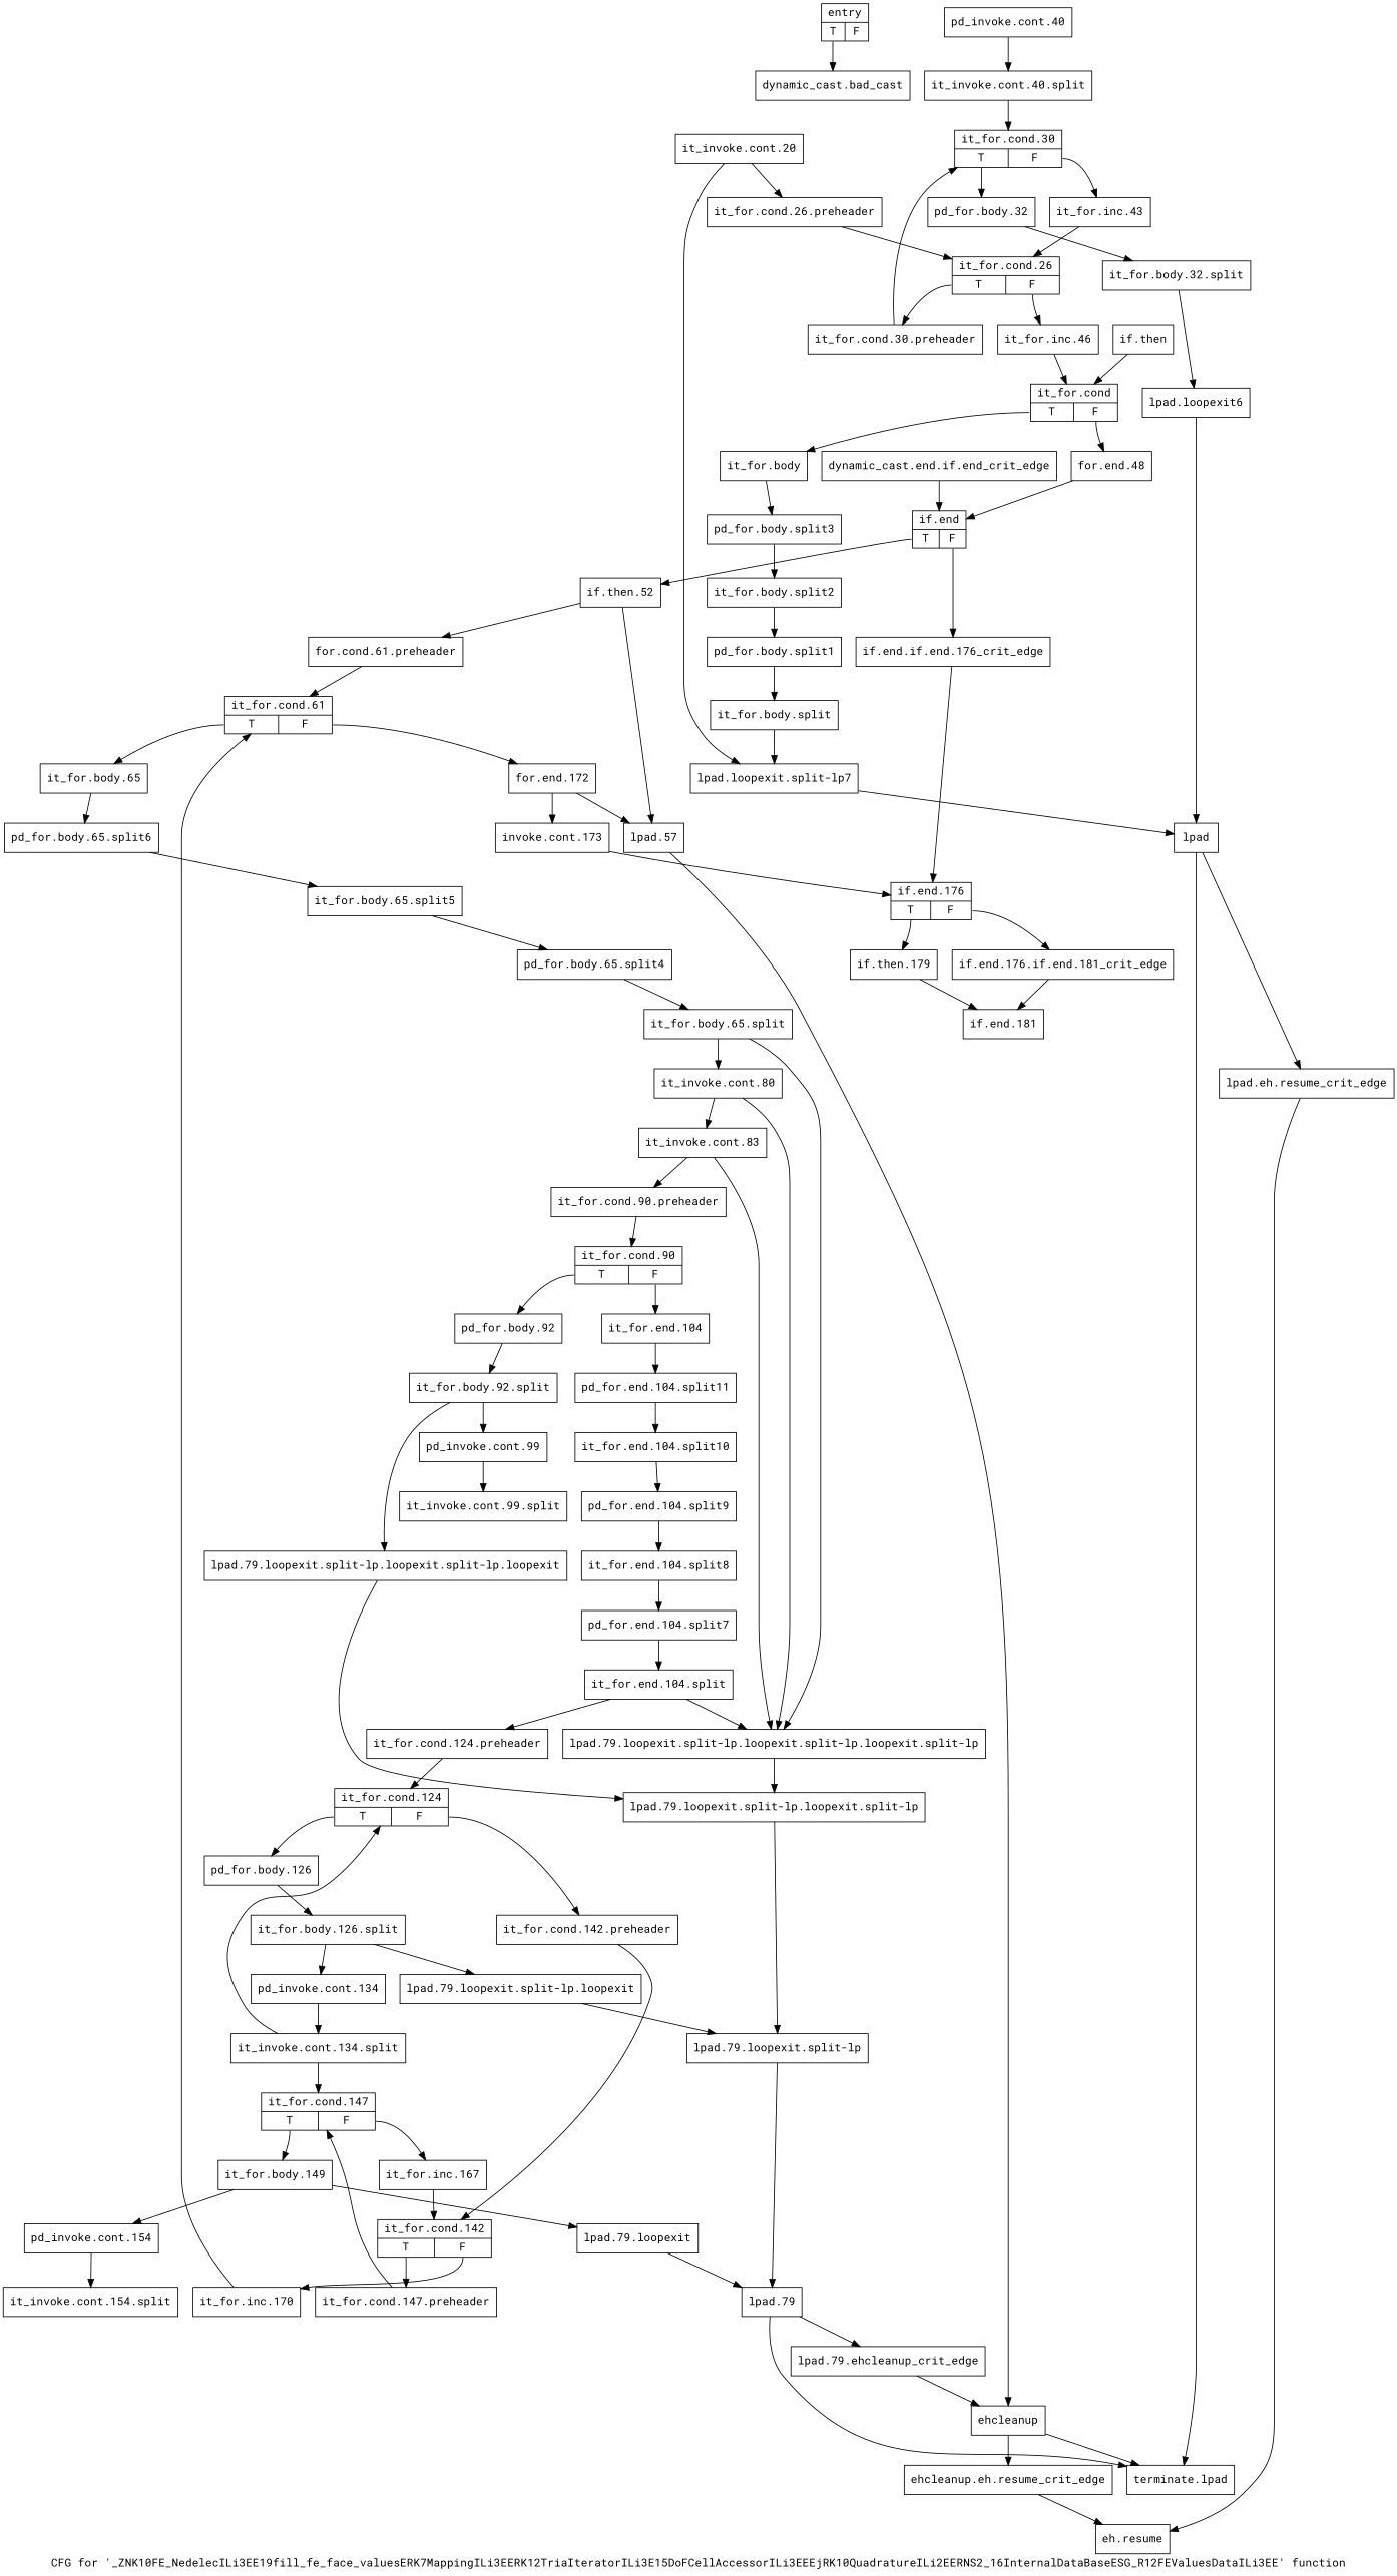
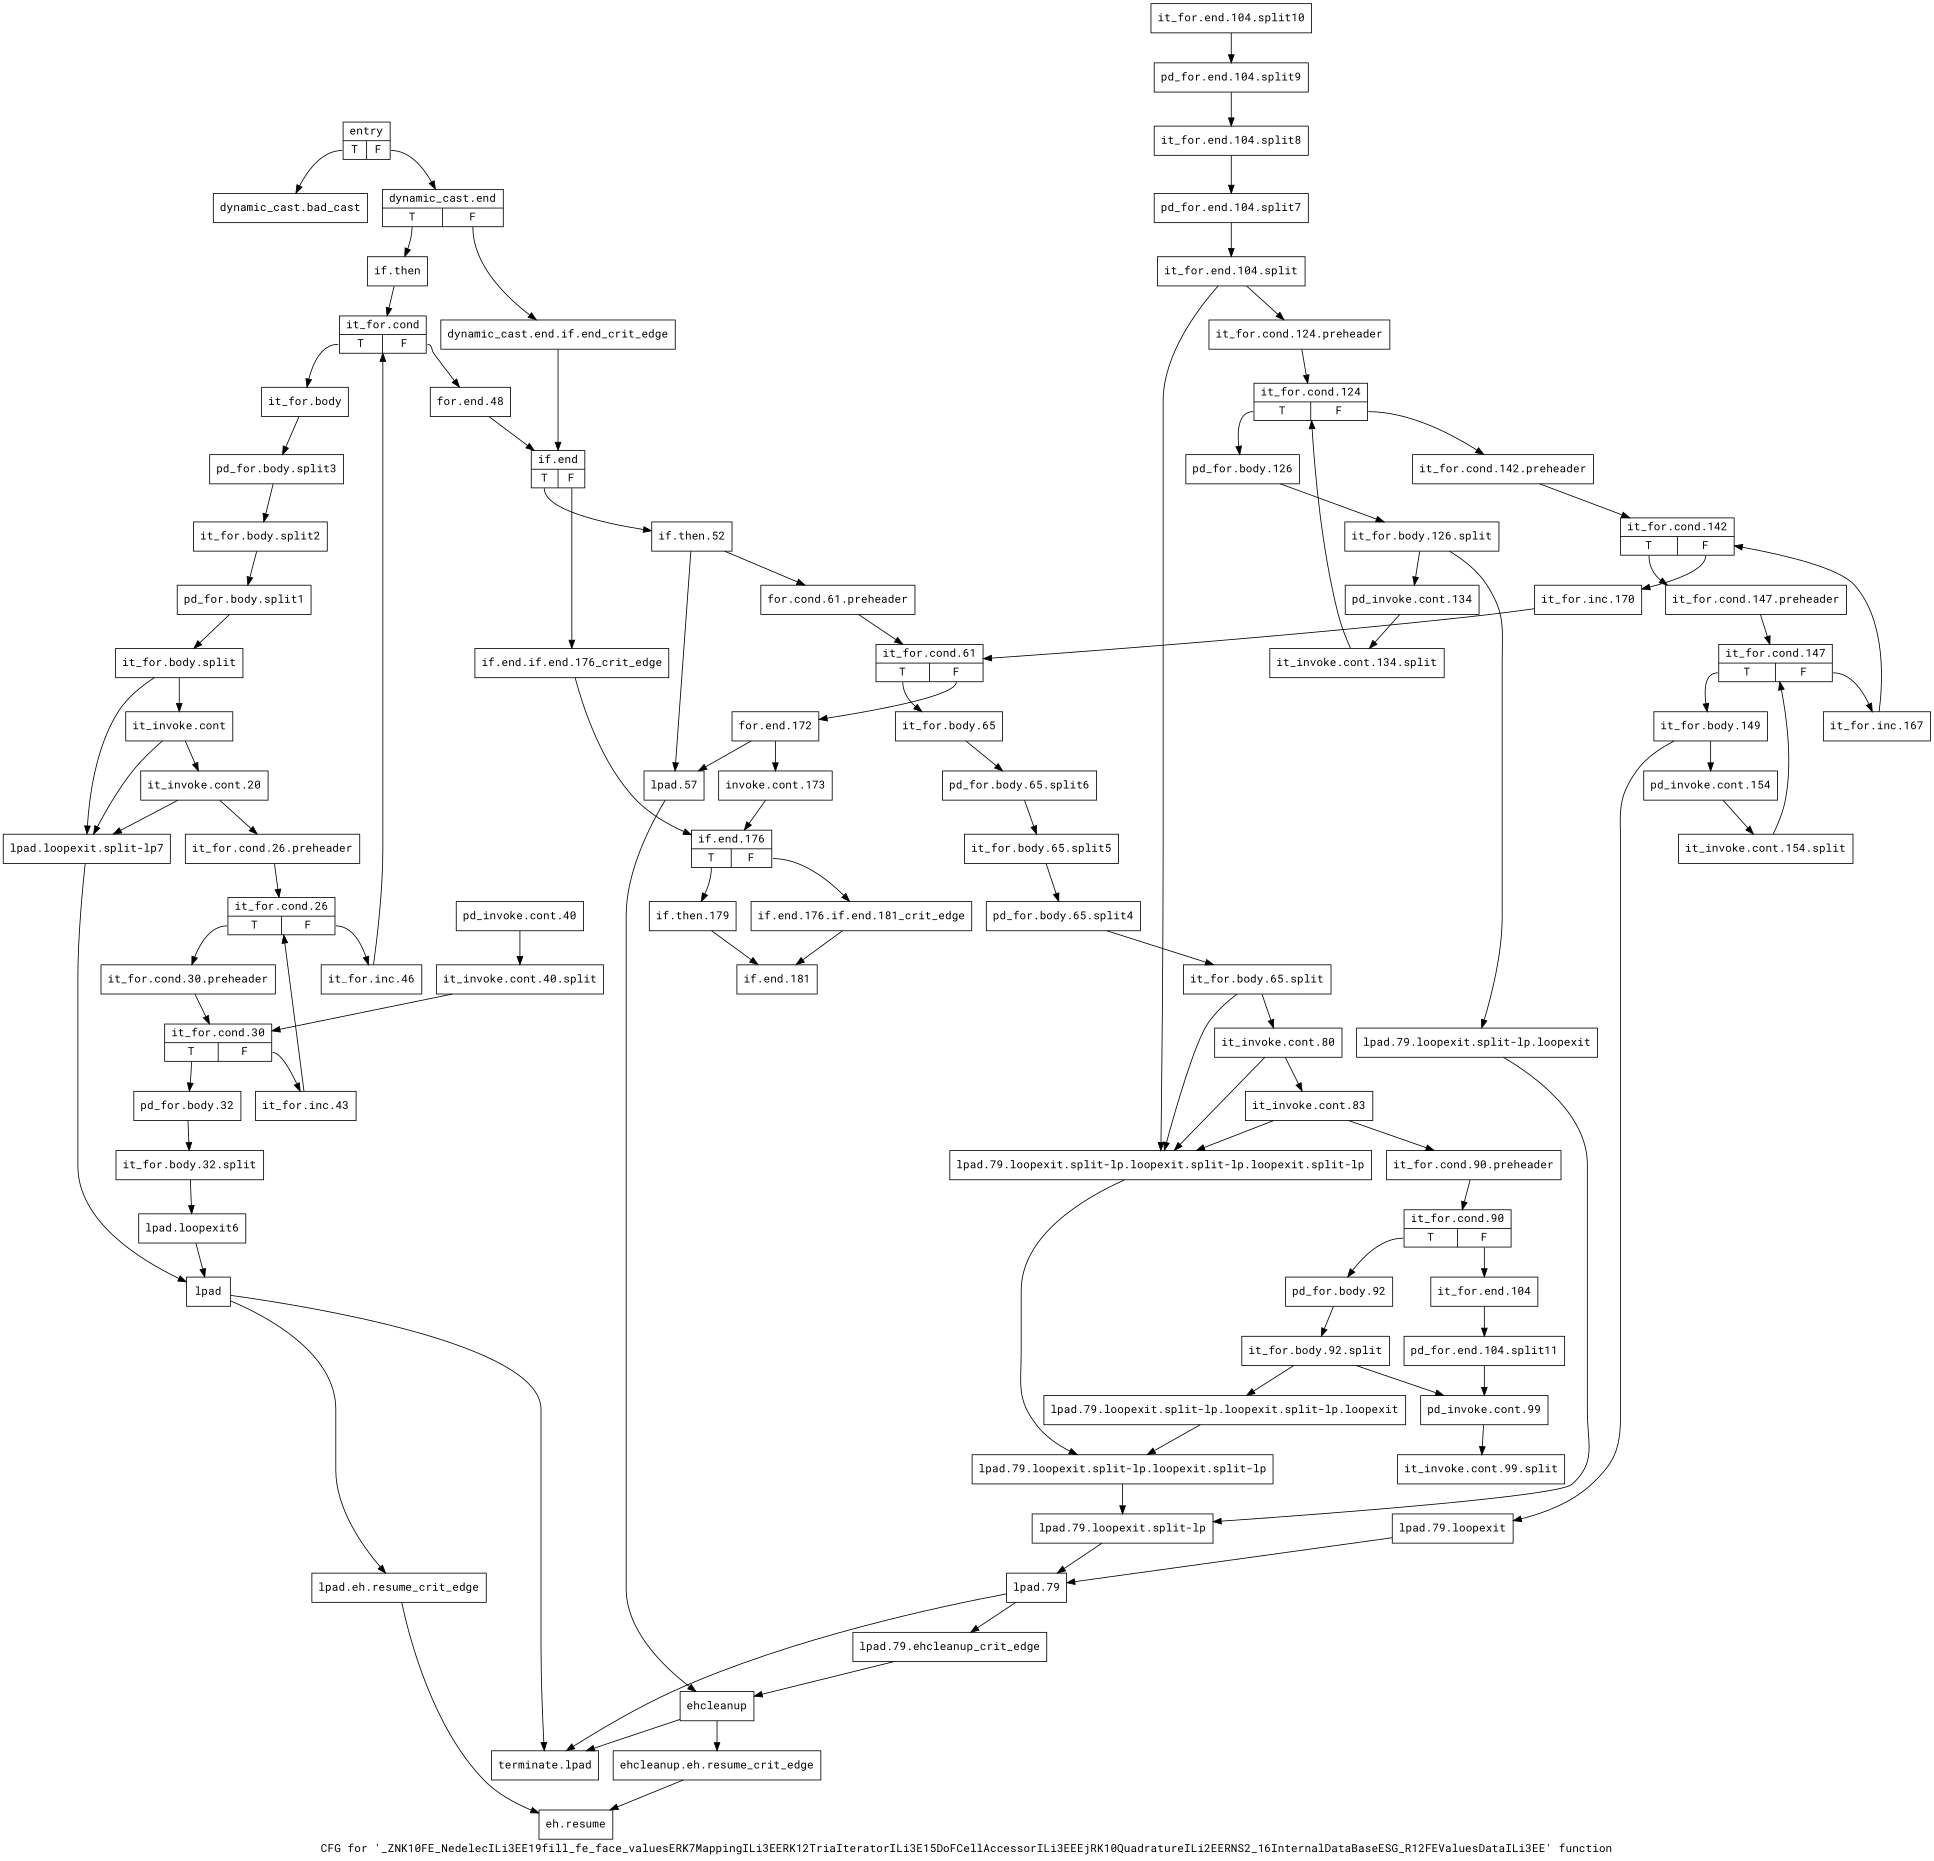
  digraph {
    fontname="Roboto Mono"
    label="CFG for '_ZNK10FE_NedelecILi3EE19fill_fe_face_valuesERK7MappingILi3EERK12TriaIteratorILi3E15DoFCellAccessorILi3EEEjRK10QuadratureILi2EERNS2_16InternalDataBaseESG_R12FEValuesDataILi3EE' function"
    node [fontname="Roboto Mono" shape=record]
    edge [fontname="Roboto Mono"]
    n1 [label="{entry|{<s0>T|<s1>F}}"]
    n2 [label="{dynamic_cast.bad_cast}"]
+   n3 [label="{dynamic_cast.end|{<s0>T|<s1>F}}"]
    n4 [label="{if.then}"]
    n5 [label="{dynamic_cast.end.if.end_crit_edge}"]
    n6 [label="{it_for.cond|{<s0>T|<s1>F}}"]
    n7 [label="{if.end|{<s0>T|<s1>F}}"]
    n8 [label="{it_for.body}"]
    n9 [label="{for.end.48}"]
    n10 [label="{if.then.52}"]
    n11 [label="{if.end.if.end.176_crit_edge}"]
    n12 [label="{for.cond.61.preheader}"]
    n13 [label="{lpad.57}"]
    n14 [label="{if.end.176|{<s0>T|<s1>F}}"]
    n15 [label="{pd_for.body.split3}"]
    n16 [label="{it_for.body.split2}"]
    n17 [label="{pd_for.body.split1}"]
    n18 [label="{it_for.body.split}"]
+   n19 [label="{it_invoke.cont}"]
    n20 [label="{lpad.loopexit.split-lp7}"]
    n21 [label="{it_invoke.cont.20}"]
    n22 [label="{lpad}"]
    n23 [label="{it_for.cond.26.preheader}"]
    n24 [label="{lpad.eh.resume_crit_edge}"]
    n25 [label="{terminate.lpad}"]
    n26 [label="{it_for.cond.26|{<s0>T|<s1>F}}"]
    n27 [label="{it_for.cond.30.preheader}"]
    n28 [label="{it_for.inc.46}"]
    n29 [label="{it_for.cond.30|{<s0>T|<s1>F}}"]
    n30 [label="{pd_for.body.32}"]
    n31 [label="{it_for.inc.43}"]
    n32 [label="{it_for.body.32.split}"]
    n33 [label="{lpad.loopexit6}"]
    n34 [label="{pd_invoke.cont.40}"]
    n35 [label="{it_invoke.cont.40.split}"]
    n36 [label="{eh.resume}"]
    n37 [label="{it_for.cond.61|{<s0>T|<s1>F}}"]
    n38 [label="{ehcleanup}"]
    n39 [label="{if.then.179}"]
    n40 [label="{if.end.176.if.end.181_crit_edge}"]
    n41 [label="{if.end.181}"]
    n42 [label="{it_for.body.65}"]
    n43 [label="{for.end.172}"]
    n44 [label="{ehcleanup.eh.resume_crit_edge}"]
    n45 [label="{pd_for.body.65.split6}"]
    n46 [label="{invoke.cont.173}"]
    n47 [label="{it_for.body.65.split5}"]
    n48 [label="{pd_for.body.65.split4}"]
    n49 [label="{it_for.body.65.split}"]
    n50 [label="{it_invoke.cont.80}"]
    n51 [label="{lpad.79.loopexit.split-lp.loopexit.split-lp.loopexit.split-lp}"]
    n52 [label="{it_invoke.cont.83}"]
    n53 [label="{lpad.79.loopexit.split-lp.loopexit.split-lp}"]
    n54 [label="{it_for.cond.90.preheader}"]
    n55 [label="{lpad.79.loopexit.split-lp}"]
    n56 [label="{it_for.cond.90|{<s0>T|<s1>F}}"]
    n57 [label="{pd_for.body.92}"]
    n58 [label="{it_for.end.104}"]
    n59 [label="{it_for.body.92.split}"]
    n60 [label="{pd_for.end.104.split11}"]
    n61 [label="{pd_invoke.cont.99}"]
    n62 [label="{lpad.79.loopexit.split-lp.loopexit.split-lp.loopexit}"]
    n63 [label="{it_for.end.104.split10}"]
    n64 [label="{it_invoke.cont.99.split}"]
    n65 [label="{lpad.79.loopexit}"]
    n66 [label="{lpad.79}"]
    n67 [label="{lpad.79.ehcleanup_crit_edge}"]
    n68 [label="{lpad.79.loopexit.split-lp.loopexit}"]
    n69 [label="{pd_for.end.104.split9}"]
    n70 [label="{it_for.end.104.split8}"]
    n71 [label="{pd_for.end.104.split7}"]
    n72 [label="{it_for.end.104.split}"]
    n73 [label="{it_for.cond.124.preheader}"]
    n74 [label="{it_for.cond.124|{<s0>T|<s1>F}}"]
    n75 [label="{pd_for.body.126}"]
    n76 [label="{it_for.cond.142.preheader}"]
    n77 [label="{it_for.body.126.split}"]
    n78 [label="{it_for.cond.142|{<s0>T|<s1>F}}"]
    n79 [label="{pd_invoke.cont.134}"]
    n80 [label="{it_for.cond.147.preheader}"]
    n81 [label="{it_for.inc.170}"]
    n82 [label="{it_for.cond.147|{<s0>T|<s1>F}}"]
    n83 [label="{it_invoke.cont.134.split}"]
    n84 [label="{it_for.body.149}"]
    n85 [label="{it_for.inc.167}"]
    n86 [label="{pd_invoke.cont.154}"]
    n87 [label="{it_invoke.cont.154.split}"]
    n1 -> n2 [tailport=s0]
+   n1 -> n3 [tailport=s1]
+   n3 -> n4 [tailport=s0]
+   n3 -> n5 [tailport=s1]
    n4 -> n6
    n5 -> n7
    n6 -> n8 [tailport=s0]
    n6 -> n9 [tailport=s1]
    n7 -> n10 [tailport=s0]
    n7 -> n11 [tailport=s1]
    n8 -> n15
    n9 -> n7
    n10 -> n12
    n10 -> n13
    n11 -> n14
    n12 -> n37
    n13 -> n38
    n14 -> n39 [tailport=s0]
    n14 -> n40 [tailport=s1]
    n15 -> n16
    n16 -> n17
    n17 -> n18
+   n18 -> n19
    n18 -> n20
+   n19 -> n20
+   n19 -> n21
    n20 -> n22
    n21 -> n20
    n21 -> n23
    n22 -> n24
    n22 -> n25
    n23 -> n26
    n24 -> n36
    n26 -> n27 [tailport=s0]
    n26 -> n28 [tailport=s1]
    n27 -> n29
    n28 -> n6
    n29 -> n30 [tailport=s0]
    n29 -> n31 [tailport=s1]
    n30 -> n32
    n31 -> n26
    n32 -> n33
    n33 -> n22
    n34 -> n35
    n35 -> n29
    n37 -> n42 [tailport=s0]
    n37 -> n43 [tailport=s1]
    n38 -> n25
    n38 -> n44
    n39 -> n41
    n40 -> n41
    n42 -> n45
    n43 -> n13
    n43 -> n46
    n44 -> n36
    n45 -> n47
    n46 -> n14
    n47 -> n48
    n48 -> n49
    n49 -> n50
    n49 -> n51
    n50 -> n51
    n50 -> n52
    n51 -> n53
    n52 -> n51
    n52 -> n54
    n53 -> n55
    n54 -> n56
    n55 -> n66
    n56 -> n57 [tailport=s0]
    n56 -> n58 [tailport=s1]
    n57 -> n59
    n58 -> n60
    n59 -> n61
    n59 -> n62
-   n60 -> n63
+   n60 -> n61
    n61 -> n64
    n62 -> n53
    n63 -> n69
    n65 -> n66
    n66 -> n25
    n66 -> n67
    n67 -> n38
    n68 -> n55
    n69 -> n70
    n70 -> n71
    n71 -> n72
    n72 -> n51
    n72 -> n73
    n73 -> n74
    n74 -> n75 [tailport=s0]
    n74 -> n76 [tailport=s1]
    n75 -> n77
    n76 -> n78
    n77 -> n68
    n77 -> n79
    n78 -> n80 [tailport=s0]
    n78 -> n81 [tailport=s1]
    n79 -> n83
    n80 -> n82
    n81 -> n37
    n82 -> n84 [tailport=s0]
    n82 -> n85 [tailport=s1]
    n83 -> n74
    n84 -> n65
    n84 -> n86
    n85 -> n78
    n86 -> n87
-   n83 -> n82
+   n87 -> n82
  }
